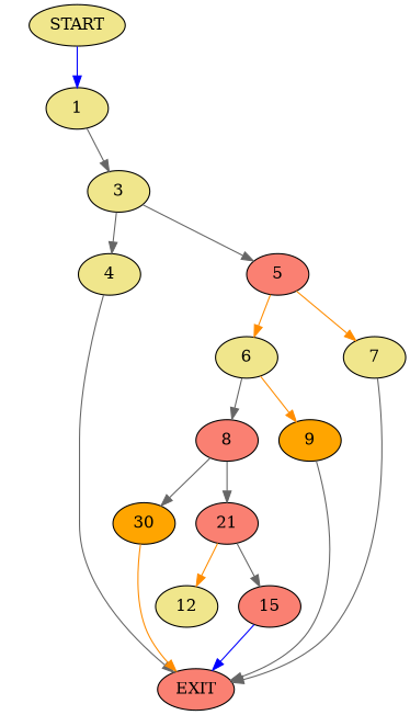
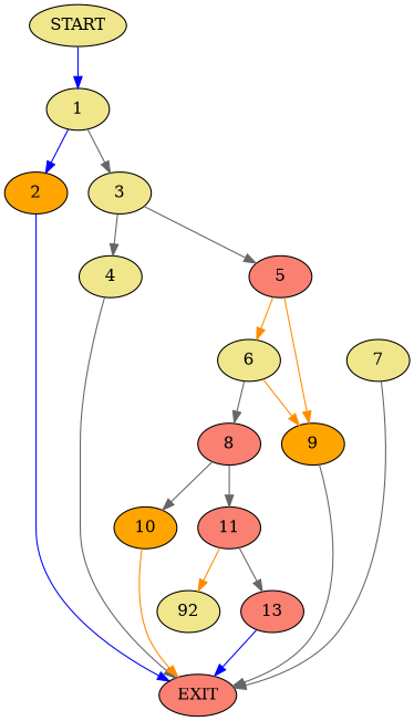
  digraph {
    node [fillcolor=khaki style=filled]
    edge [color=gray40]
    n1 [label=START]
    1
+   2 [fillcolor=orange]
    3
    n5 [fillcolor=salmon label=EXIT]
    4
    5 [fillcolor=salmon]
    6
    7
    8 [fillcolor=salmon]
    9 [fillcolor=orange]
-   10 [fillcolor=orange label=30]
-   11 [fillcolor=salmon label=21]
-   12
-   13 [fillcolor=salmon label=15]
+   10 [fillcolor=orange]
+   11 [fillcolor=salmon]
+   12 [label=92]
+   13 [fillcolor=salmon]
    n1 -> 1 [color=blue]
+   1 -> 2 [color=blue]
    1 -> 3
+   2 -> n5 [color=blue]
    3 -> 4
    3 -> 5
    4 -> n5
    5 -> 6 [color=darkorange]
-   5 -> 7 [color=darkorange]
+   5 -> 9 [color=darkorange]
    6 -> 8
    6 -> 9 [color=darkorange]
    7 -> n5
    8 -> 10
    8 -> 11
    9 -> n5
    10 -> n5 [color=darkorange]
    11 -> 12 [color=darkorange]
    11 -> 13
    13 -> n5 [color=blue]
  }
